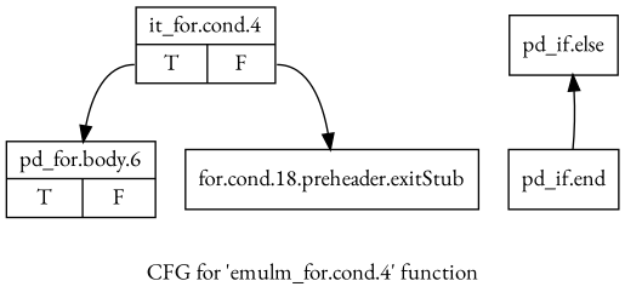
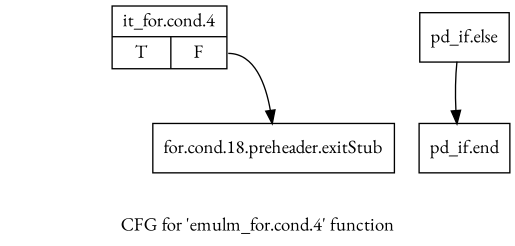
  digraph {
    fontname="EB Garamond"
    label="CFG for 'emulm_for.cond.4' function"
    node [fontname="EB Garamond" shape=record]
    edge [fontname="EB Garamond"]
    n1 [label="{it_for.cond.4|{<s0>T|<s1>F}}"]
    n2 [label="{for.cond.18.preheader.exitStub}"]
-   n3 [label="{pd_for.body.6|{<s0>T|<s1>F}}"]
    n4 [label="{pd_if.else}"]
    n5 [label="{pd_if.end}"]
    n1 -> n2 [tailport=s1]
-   n1 -> n3 [tailport=s0]
-   n5 -> n4
+   n4 -> n5
  }
